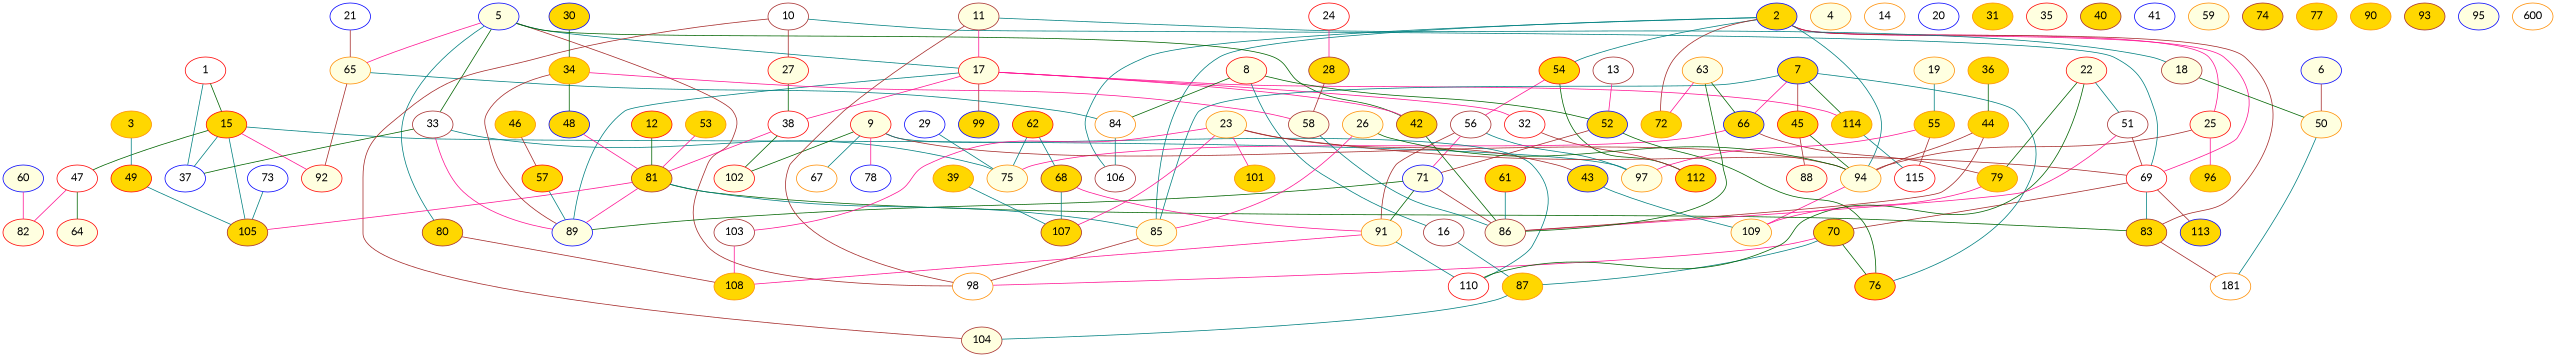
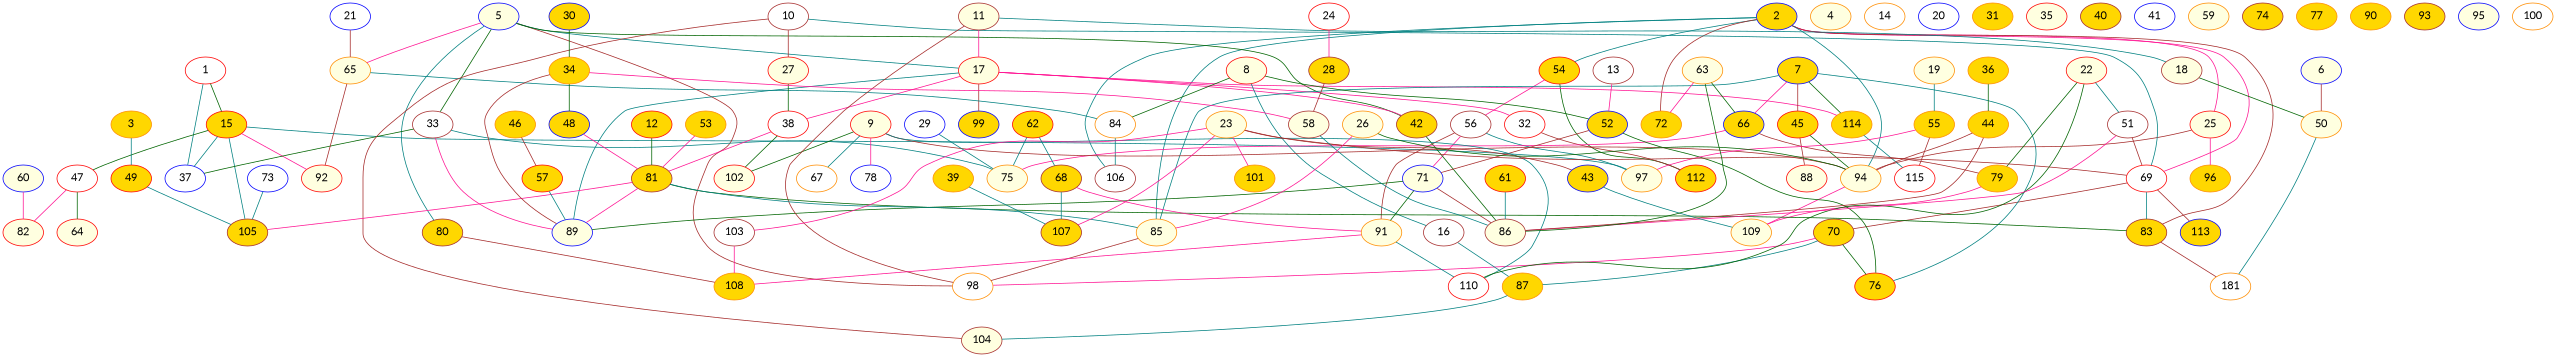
  graph {
    fontname=Lato
    node [color=darkorange fillcolor=gold fontname=Lato style=filled]
    edge [color=teal fontname=Lato]
    1 [color=red fillcolor=white]
    15 [color=red]
    37 [color=blue fillcolor=white]
    47 [color=red fillcolor=white]
    92 [color=red fillcolor=lightyellow]
    97 [fillcolor=lightyellow]
    105 [color=brown]
    2 [color=blue]
    25 [color=red fillcolor=lightyellow]
    54 [color=red]
    69 [color=red fillcolor=white]
    72
    83 [color=brown]
    85 [fillcolor=lightyellow]
    94 [fillcolor=lightyellow]
    106 [color=brown fillcolor=white]
    96
    112 [color=red]
    56 [color=brown fillcolor=white]
    70 [color=brown]
    113 [color=blue]
    n22 [fillcolor=white label=181]
    98 [fillcolor=white]
    109 [fillcolor=lightyellow]
    49 [color=red]
    3
    4 [fillcolor=lightyellow]
    5 [color=blue fillcolor=lightyellow]
    17 [color=red fillcolor=lightyellow]
    33 [color=brown fillcolor=white]
    42 [color=brown]
    65 [fillcolor=lightyellow]
    80 [color=brown]
    114
    32 [color=red fillcolor=white]
    38 [color=red fillcolor=white]
    89 [color=blue fillcolor=lightyellow]
    99 [color=blue]
    75 [fillcolor=lightyellow]
    86 [color=brown fillcolor=lightyellow]
    84 [fillcolor=white]
    108
    6 [color=blue fillcolor=lightyellow]
    50 [fillcolor=lightyellow]
    7 [color=blue]
    45 [color=red]
    66 [color=blue]
    76 [color=red]
    88 [color=red fillcolor=lightyellow]
    79
    115 [color=red fillcolor=white]
    8 [color=red fillcolor=lightyellow]
    16 [color=brown fillcolor=white]
    52 [color=blue]
    87
    71 [color=blue fillcolor=lightyellow]
    9 [color=red fillcolor=lightyellow]
    67 [fillcolor=white]
    78 [color=blue fillcolor=white]
    102 [color=red fillcolor=lightyellow]
    110 [color=red fillcolor=white]
    10 [color=brown fillcolor=white]
    27 [color=red fillcolor=lightyellow]
    104 [color=brown fillcolor=lightyellow]
    11 [color=brown fillcolor=lightyellow]
    18 [color=brown fillcolor=lightyellow]
    12 [color=red]
    81 [color=brown]
    13 [color=brown fillcolor=white]
    14 [fillcolor=white]
    64 [color=red fillcolor=lightyellow]
    82 [color=red fillcolor=lightyellow]
    19 [fillcolor=lightyellow]
    55
    20 [color=blue fillcolor=white]
    21 [color=blue fillcolor=white]
    22 [color=red fillcolor=lightyellow]
    51 [color=brown fillcolor=white]
    23 [fillcolor=lightyellow]
    43 [color=blue]
    101
    103 [color=brown fillcolor=white]
    107 [color=brown]
    24 [color=red fillcolor=white]
    28 [color=brown]
    58 [color=brown fillcolor=lightyellow]
    26 [fillcolor=lightyellow]
    29 [color=blue fillcolor=white]
    30 [color=blue]
    34
    48 [color=blue]
    31
    35 [color=red fillcolor=lightyellow]
    36
    44
    39
    40 [color=brown]
    41 [color=blue fillcolor=white]
    57 [color=red]
    46
    91 [fillcolor=lightyellow]
    53
    59 [fillcolor=lightyellow]
    60 [color=blue fillcolor=lightyellow]
    61 [color=red]
    62 [color=red]
    68 [color=brown]
    63 [fillcolor=lightyellow]
    73 [color=blue fillcolor=white]
    74 [color=brown]
    77
    90
    93 [color=brown]
    95 [color=blue fillcolor=lightyellow]
-   100 [fillcolor=white label=600]
+   100 [fillcolor=white]
    1 -- 15 [color=darkgreen]
    1 -- 37
    15 -- 37
    15 -- 47 [color=darkgreen]
    15 -- 92 [color=deeppink]
    15 -- 97
    15 -- 105
    47 -- 64 [color=darkgreen]
    47 -- 82 [color=deeppink]
    2 -- 25 [color=deeppink]
    2 -- 54
    2 -- 69 [color=deeppink]
    2 -- 72 [color=brown]
    2 -- 83 [color=brown]
    2 -- 85
    2 -- 94
    2 -- 106
    25 -- 94 [color=brown]
    25 -- 96 [color=deeppink]
    54 -- 112 [color=darkgreen]
    54 -- 56 [color=deeppink]
    69 -- 83
    69 -- 70 [color=brown]
    69 -- 113 [color=brown]
    83 -- n22 [color=brown]
    85 -- 98 [color=brown]
    94 -- 109 [color=deeppink]
    56 -- 97
    56 -- 71 [color=deeppink]
    56 -- 91 [color=brown]
    70 -- 98 [color=deeppink]
    70 -- 76 [color=darkgreen]
    70 -- 87
    49 -- 105
    3 -- 49
    5 -- 98 [color=brown]
    5 -- 17
    5 -- 33 [color=darkgreen]
    5 -- 42 [color=darkgreen]
    5 -- 65 [color=deeppink]
    5 -- 80
    17 -- 42 [color=deeppink]
    17 -- 114 [color=deeppink]
    17 -- 32 [color=deeppink]
    17 -- 38 [color=deeppink]
    17 -- 89
    17 -- 99 [color=brown]
    33 -- 37 [color=darkgreen]
    33 -- 89 [color=deeppink]
    33 -- 75
    42 -- 86 [color=darkgreen]
    65 -- 92 [color=brown]
    65 -- 84
    80 -- 108 [color=brown]
    114 -- 115
    32 -- 112 [color=brown]
    38 -- 102 [color=darkgreen]
    38 -- 81 [color=deeppink]
    84 -- 106
    6 -- 50 [color=brown]
    50 -- n22
    7 -- 85
    7 -- 114 [color=darkgreen]
    7 -- 45 [color=brown]
    7 -- 66 [color=deeppink]
    7 -- 76
    45 -- 94 [color=darkgreen]
    45 -- 88 [color=brown]
    66 -- 75 [color=deeppink]
    66 -- 79 [color=brown]
    79 -- 109 [color=deeppink]
    8 -- 84 [color=darkgreen]
    8 -- 16
    8 -- 52 [color=darkgreen]
    16 -- 87
    52 -- 76 [color=darkgreen]
    52 -- 71 [color=brown]
    87 -- 104
    71 -- 89 [color=darkgreen]
    71 -- 86 [color=brown]
    71 -- 91 [color=darkgreen]
    9 -- 94 [color=brown]
    9 -- 67
    9 -- 78 [color=deeppink]
    9 -- 102 [color=darkgreen]
    9 -- 110
    10 -- 69
    10 -- 27 [color=brown]
    10 -- 104 [color=brown]
    27 -- 38 [color=darkgreen]
    11 -- 98 [color=brown]
    11 -- 17 [color=deeppink]
    11 -- 18
    18 -- 50 [color=darkgreen]
    12 -- 81 [color=darkgreen]
    81 -- 105 [color=deeppink]
    81 -- 83 [color=darkgreen]
    81 -- 85
    81 -- 89 [color=deeppink]
    13 -- 52 [color=deeppink]
    19 -- 55
    55 -- 97 [color=deeppink]
    55 -- 115 [color=brown]
    21 -- 65 [color=brown]
    22 -- 79 [color=darkgreen]
    22 -- 110 [color=darkgreen]
    22 -- 51
    51 -- 69 [color=brown]
    51 -- 86 [color=deeppink]
    23 -- 69 [color=brown]
    23 -- 43 [color=brown]
    23 -- 101 [color=deeppink]
    23 -- 103 [color=deeppink]
    23 -- 107 [color=deeppink]
    43 -- 109
    103 -- 108 [color=deeppink]
    24 -- 28 [color=deeppink]
    28 -- 58 [color=brown]
    58 -- 86
    26 -- 85 [color=deeppink]
    26 -- 94 [color=darkgreen]
    29 -- 75
    30 -- 34 [color=darkgreen]
    34 -- 89 [color=brown]
    34 -- 58 [color=deeppink]
    34 -- 48 [color=darkgreen]
    48 -- 81 [color=deeppink]
    36 -- 44 [color=darkgreen]
    44 -- 94 [color=brown]
    44 -- 86 [color=brown]
    39 -- 107
    57 -- 89
    46 -- 57 [color=brown]
    91 -- 108 [color=deeppink]
    91 -- 110
    53 -- 81 [color=deeppink]
    60 -- 82 [color=deeppink]
    61 -- 86
    62 -- 75
    62 -- 68
    68 -- 107
    68 -- 91 [color=deeppink]
    63 -- 72 [color=deeppink]
    63 -- 86 [color=darkgreen]
    63 -- 66 [color=darkgreen]
    73 -- 105
  }
